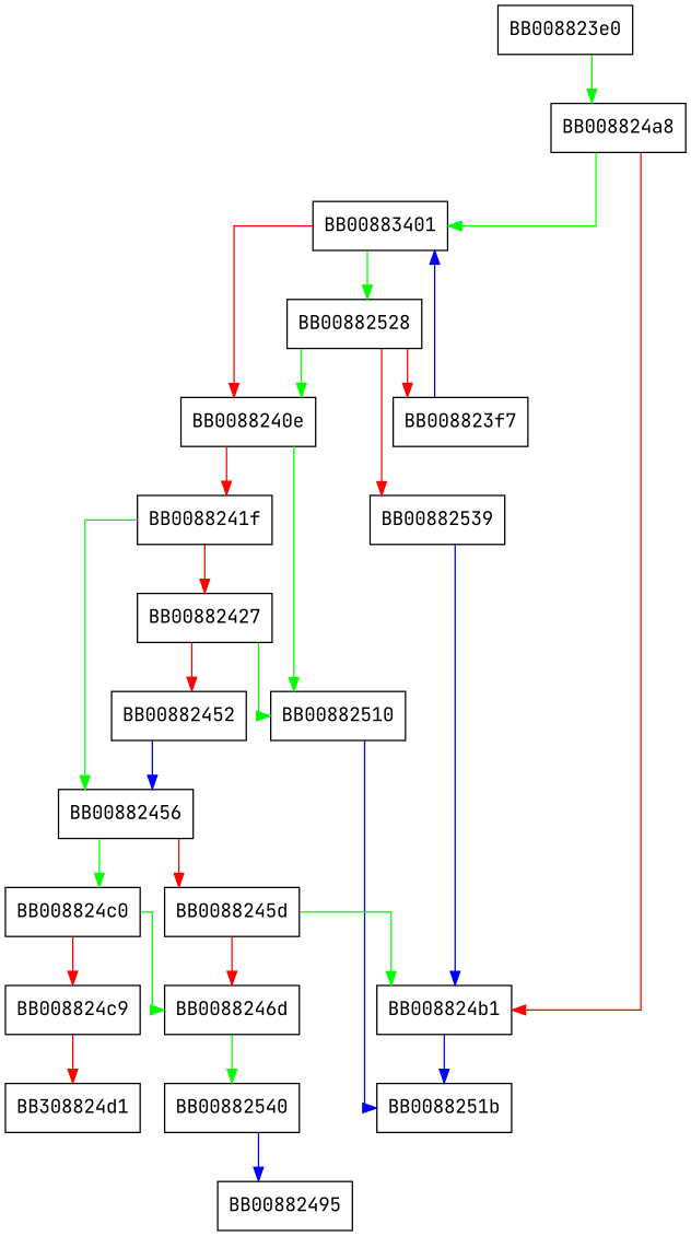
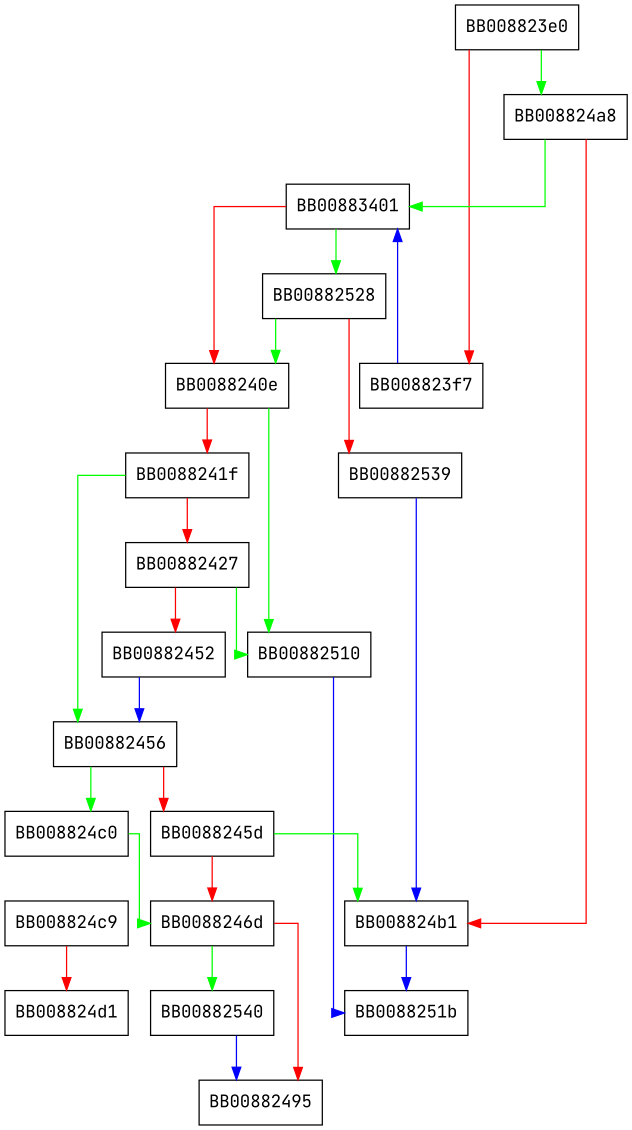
  digraph {
    fontname="JetBrains Mono"
    splines=ortho
    node [fontname="JetBrains Mono" shape=box]
    edge [color=red fontname="JetBrains Mono"]
    BB008823e0
    BB008824a8
    BB008823f7
    n4 [label=BB00883401]
    BB008824b1
    BB00882528
    BB0088240e
    BB0088251b
    BB00882539
    BB00882510
    BB0088241f
    BB00882456
    BB00882427
    BB008824c0
    BB0088245d
    BB00882452
    BB0088246d
    BB008824c9
    BB00882540
    BB00882495
-   BB008824d1 [label=BB308824d1]
+   BB008824d1
    BB008823e0 -> BB008824a8 [color=green]
-   BB00882528 -> BB008823f7
+   BB008823e0 -> BB008823f7
    BB008824a8 -> n4 [color=green]
    BB008824a8 -> BB008824b1
    BB008823f7 -> n4 [color=blue]
    n4 -> BB00882528 [color=green]
    n4 -> BB0088240e
    BB008824b1 -> BB0088251b [color=blue]
    BB00882528 -> BB0088240e [color=green]
    BB00882528 -> BB00882539
    BB0088240e -> BB00882510 [color=green]
    BB0088240e -> BB0088241f
    BB00882539 -> BB008824b1 [color=blue]
    BB00882510 -> BB0088251b [color=blue]
    BB0088241f -> BB00882456 [color=green]
    BB0088241f -> BB00882427
    BB00882456 -> BB008824c0 [color=green]
    BB00882456 -> BB0088245d
    BB00882427 -> BB00882510 [color=green]
    BB00882427 -> BB00882452
    BB008824c0 -> BB0088246d [color=green]
-   BB008824c0 -> BB008824c9
    BB0088245d -> BB008824b1 [color=green]
    BB0088245d -> BB0088246d
    BB00882452 -> BB00882456 [color=blue]
    BB0088246d -> BB00882540 [color=green]
+   BB0088246d -> BB00882495
    BB008824c9 -> BB008824d1
    BB00882540 -> BB00882495 [color=blue]
  }
